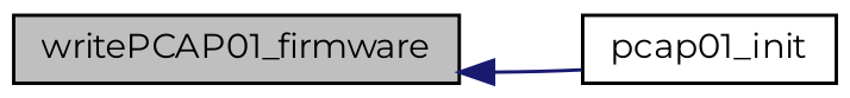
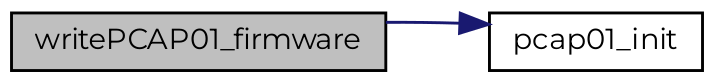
  digraph {
    rankdir=LR
    fontname=Montserrat
    node [color=black fontname=Montserrat fontsize=10 shape=record style=filled]
    n1 [fillcolor=grey75 fontcolor=black height=0.2 label=writePCAP01_firmware width=0.4]
    n2 [fillcolor=white height=0.2 label=pcap01_init width=0.4]
-   n1 -> n2 [color=midnightblue dir=back fontname=Montserrat fontsize=10 labelfontname=FreeSans labelfontsize=10 style=solid]
+   n2 -> n1 [color=midnightblue dir=back fontname=Montserrat fontsize=10 labelfontname=FreeSans labelfontsize=10 style=solid]
  }
